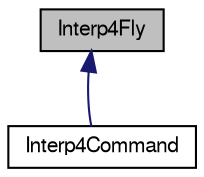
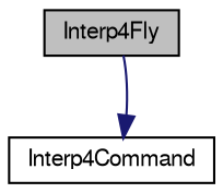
  digraph {
    node [color=black fontname=FreeSans fontsize=10 shape=record style=filled]
    n1 [fillcolor=grey75 fontcolor=black height=0.2 label=Interp4Fly width=0.4]
    n2 [fillcolor=white height=0.2 label=Interp4Command width=0.4]
-   n1 -> n2 [color=midnightblue dir=back fontname=FreeSans fontsize=10 labelfontname=FreeSans labelfontsize=10 style=solid]
+   n2 -> n1 [color=midnightblue dir=back fontname=FreeSans fontsize=10 labelfontname=FreeSans labelfontsize=10 style=solid]
  }
